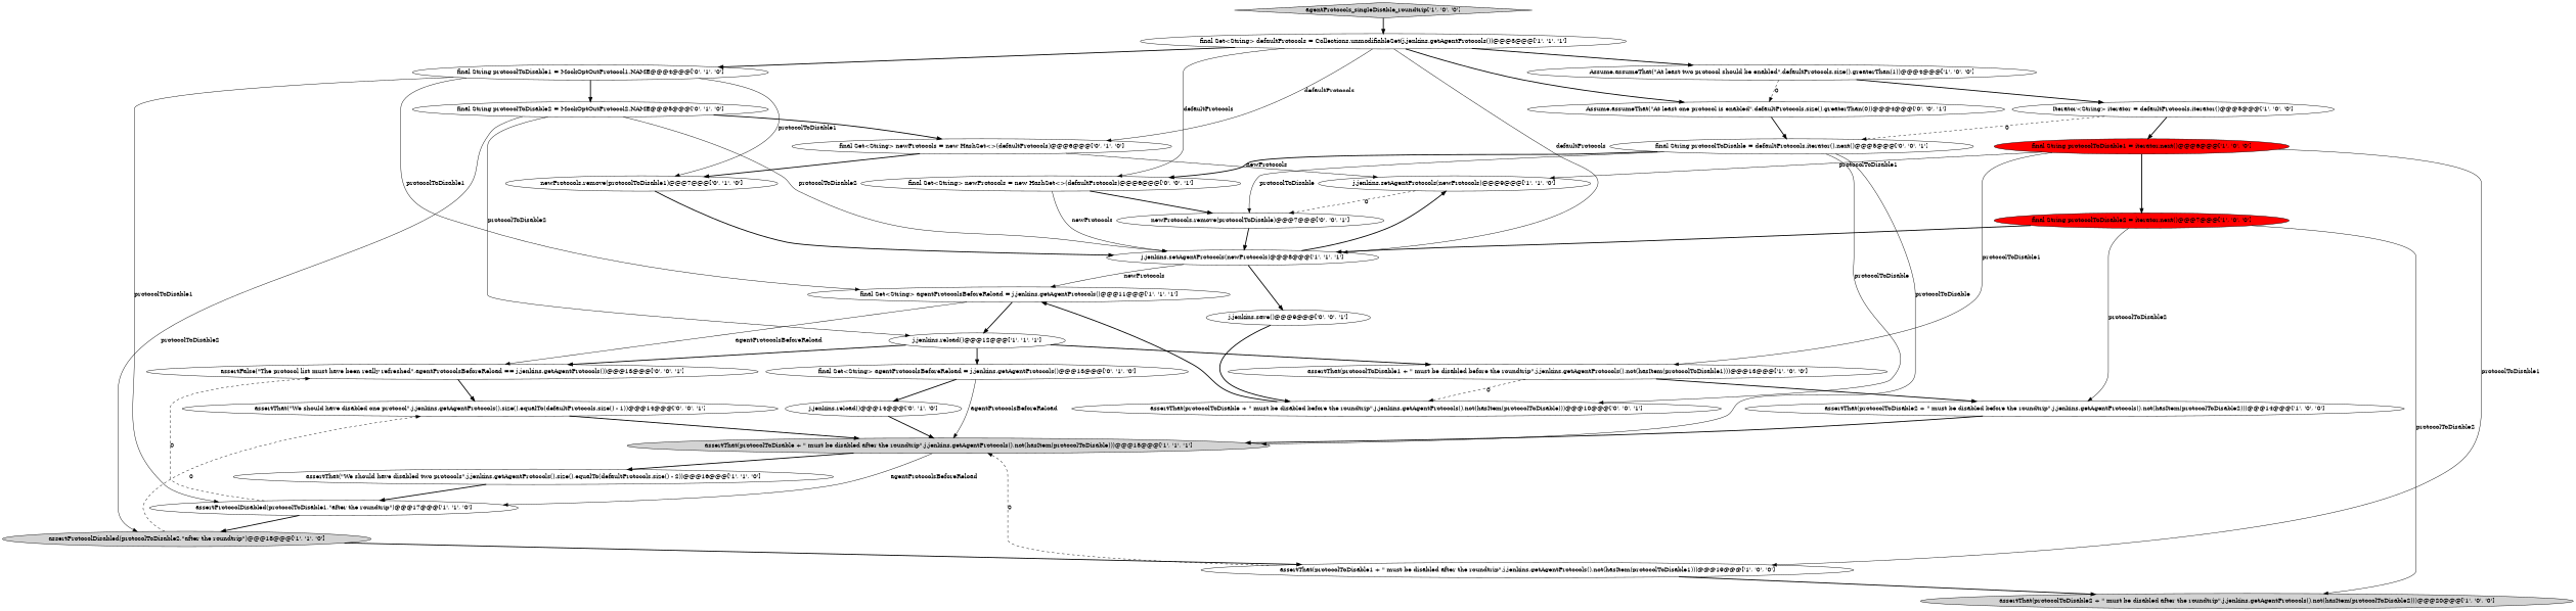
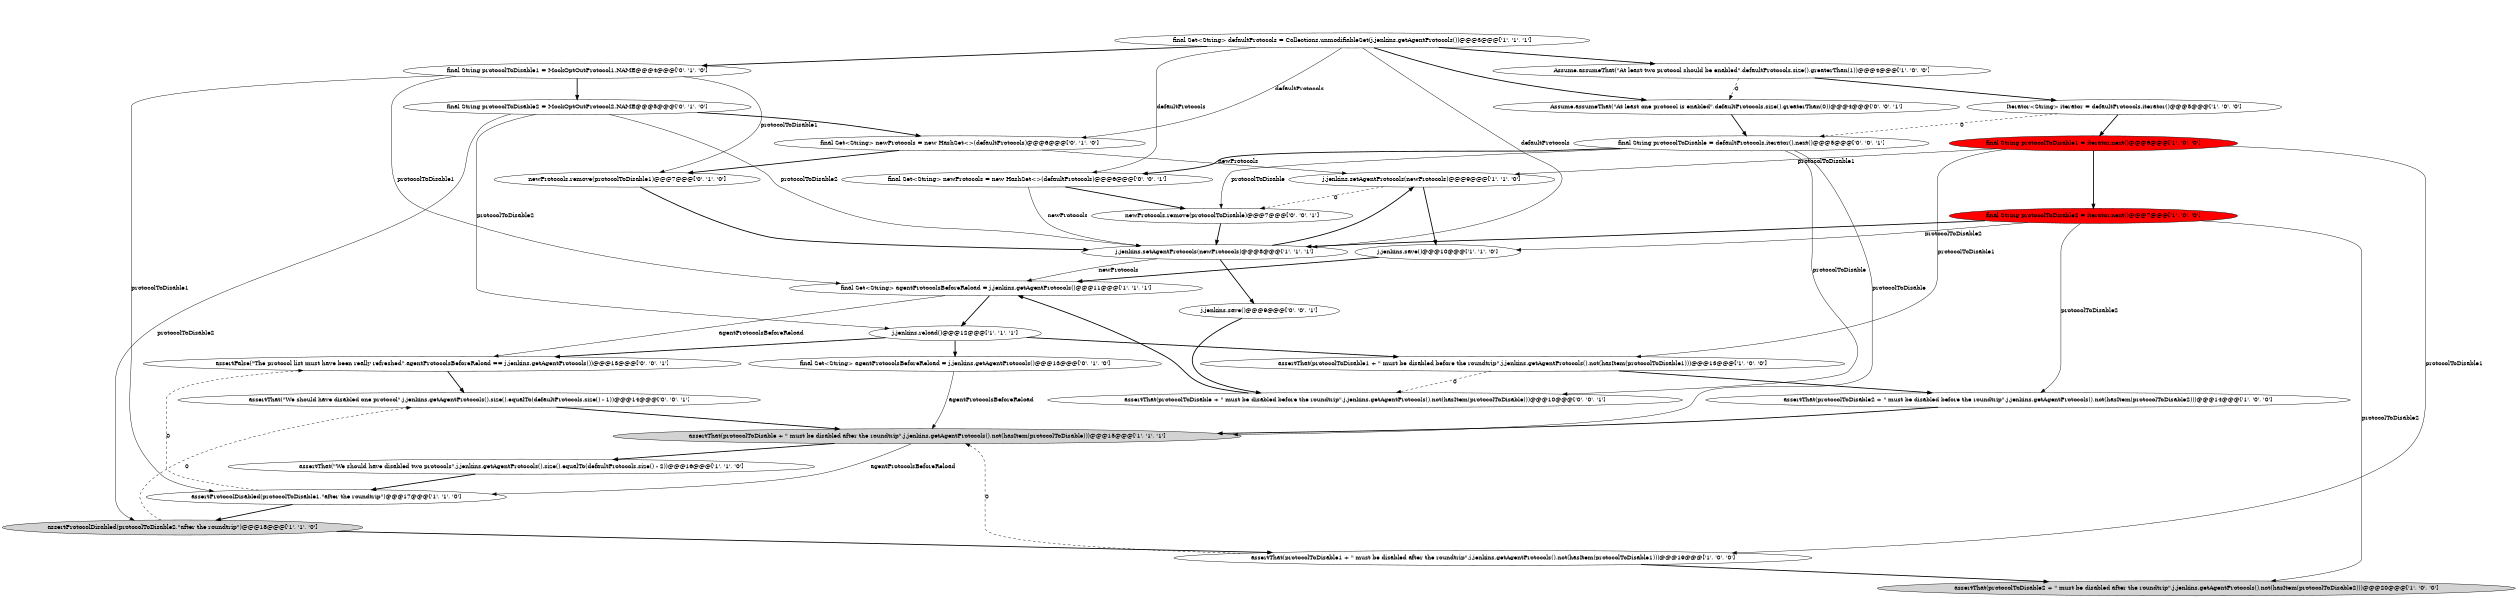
  digraph {
    node [fillcolor=white shape=ellipse style=filled]
    edge [style=bold]
    n1 [label="final Set<String> newProtocols = new HashSet<>(defaultProtocols)@@@6@@@['0', '1', '0']"]
    n2 [label="j.jenkins.setAgentProtocols(newProtocols)@@@9@@@['1', '1', '0']"]
    n3 [label="newProtocols.remove(protocolToDisable1)@@@7@@@['0', '1', '0']"]
+   n4 [label="j.jenkins.save()@@@10@@@['1', '1', '0']"]
    n5 [label="newProtocols.remove(protocolToDisable)@@@7@@@['0', '0', '1']"]
    n6 [label="j.jenkins.setAgentProtocols(newProtocols)@@@8@@@['1', '1', '1']"]
    n7 [label="final Set<String> agentProtocolsBeforeReload = j.jenkins.getAgentProtocols()@@@11@@@['1', '1', '1']"]
    n8 [label="j.jenkins.reload()@@@12@@@['1', '1', '1']"]
    n9 [label="assertFalse(\"The protocol list must have been really refreshed\",agentProtocolsBeforeReload == j.jenkins.getAgentProtocols())@@@13@@@['0', '0', '1']"]
    n10 [label="final Set<String> agentProtocolsBeforeReload = j.jenkins.getAgentProtocols()@@@13@@@['0', '1', '0']"]
    n11 [label="assertThat(protocolToDisable1 + \" must be disabled before the roundtrip\",j.jenkins.getAgentProtocols(),not(hasItem(protocolToDisable1)))@@@13@@@['1', '0', '0']"]
    n12 [label="assertThat(\"We should have disabled one protocol\",j.jenkins.getAgentProtocols().size(),equalTo(defaultProtocols.size() - 1))@@@14@@@['0', '0', '1']"]
    n13 [fillcolor=lightgray label="assertThat(protocolToDisable + \" must be disabled after the roundtrip\",j.jenkins.getAgentProtocols(),not(hasItem(protocolToDisable)))@@@15@@@['1', '1', '1']"]
-   n14 [label="j.jenkins.reload()@@@14@@@['0', '1', '0']"]
    n15 [label="assertThat(protocolToDisable2 + \" must be disabled before the roundtrip\",j.jenkins.getAgentProtocols(),not(hasItem(protocolToDisable2)))@@@14@@@['1', '0', '0']"]
    n16 [label="assertThat(protocolToDisable + \" must be disabled before the roundtrip\",j.jenkins.getAgentProtocols(),not(hasItem(protocolToDisable)))@@@10@@@['0', '0', '1']"]
    n17 [label="final Set<String> defaultProtocols = Collections.unmodifiableSet(j.jenkins.getAgentProtocols())@@@3@@@['1', '1', '1']"]
    n18 [label="final Set<String> newProtocols = new HashSet<>(defaultProtocols)@@@6@@@['0', '0', '1']"]
    n19 [label="Assume.assumeThat(\"At least one protocol is enabled\",defaultProtocols.size(),greaterThan(0))@@@4@@@['0', '0', '1']"]
    n20 [label="final String protocolToDisable1 = MockOptOutProtocol1.NAME@@@4@@@['0', '1', '0']"]
    n21 [label="Assume.assumeThat(\"At least two protocol should be enabled\",defaultProtocols.size(),greaterThan(1))@@@4@@@['1', '0', '0']"]
    n22 [fillcolor=red label="final String protocolToDisable2 = iterator.next()@@@7@@@['1', '0', '0']"]
    n23 [fillcolor=lightgray label="assertThat(protocolToDisable2 + \" must be disabled after the roundtrip\",j.jenkins.getAgentProtocols(),not(hasItem(protocolToDisable2)))@@@20@@@['1', '0', '0']"]
    n24 [label="j.jenkins.save()@@@9@@@['0', '0', '1']"]
    n25 [label="assertThat(\"We should have disabled two protocols\",j.jenkins.getAgentProtocols().size(),equalTo(defaultProtocols.size() - 2))@@@16@@@['1', '1', '0']"]
    n26 [label="assertProtocolDisabled(protocolToDisable1,\"after the roundtrip\")@@@17@@@['1', '1', '0']"]
    n27 [fillcolor=lightgray label="assertProtocolDisabled(protocolToDisable2,\"after the roundtrip\")@@@18@@@['1', '1', '0']"]
    n28 [label="final String protocolToDisable2 = MockOptOutProtocol2.NAME@@@5@@@['0', '1', '0']"]
    n29 [label="assertThat(protocolToDisable1 + \" must be disabled after the roundtrip\",j.jenkins.getAgentProtocols(),not(hasItem(protocolToDisable1)))@@@19@@@['1', '0', '0']"]
    n30 [label="final String protocolToDisable = defaultProtocols.iterator().next()@@@5@@@['0', '0', '1']"]
-   n31 [fillcolor=lightgray label="agentProtocols_singleDisable_roundtrip['1', '0', '0']" shape=diamond]
    n32 [fillcolor=red label="final String protocolToDisable1 = iterator.next()@@@6@@@['1', '0', '0']"]
    n33 [label="Iterator<String> iterator = defaultProtocols.iterator()@@@5@@@['1', '0', '0']"]
    n1 -> n2 [label=newProtocols style=solid]
    n1 -> n3
+   n2 -> n4
    n2 -> n5 [label=0 style=dashed]
    n3 -> n6
+   n4 -> n7
    n5 -> n6
    n6 -> n2
    n6 -> n7 [label=newProtocols style=solid]
    n6 -> n24
    n7 -> n8
    n7 -> n9 [label=agentProtocolsBeforeReload style=solid]
    n8 -> n9
    n8 -> n10
    n8 -> n11
    n9 -> n12
    n10 -> n13 [label=agentProtocolsBeforeReload style=solid]
-   n10 -> n14
    n11 -> n15
    n11 -> n16 [label=0 style=dashed]
    n12 -> n13
    n13 -> n25
    n13 -> n26 [label=agentProtocolsBeforeReload style=solid]
-   n14 -> n13
    n15 -> n13
    n16 -> n7
    n17 -> n1 [label=defaultProtocols style=solid]
    n17 -> n6 [label=defaultProtocols style=solid]
    n17 -> n18 [label=defaultProtocols style=solid]
    n17 -> n19
    n17 -> n20
    n17 -> n21
    n18 -> n5
    n18 -> n6 [label=newProtocols style=solid]
    n19 -> n30
    n20 -> n3 [label=protocolToDisable1 style=solid]
    n20 -> n7 [label=protocolToDisable1 style=solid]
    n20 -> n26 [label=protocolToDisable1 style=solid]
    n20 -> n28
    n21 -> n19 [label=0 style=dashed]
    n21 -> n33
+   n22 -> n4 [label=protocolToDisable2 style=solid]
    n22 -> n6
    n22 -> n15 [label=protocolToDisable2 style=solid]
    n22 -> n23 [label=protocolToDisable2 style=solid]
    n24 -> n16
    n25 -> n26
    n26 -> n9 [label=0 style=dashed]
    n26 -> n27
    n27 -> n12 [label=0 style=dashed]
    n27 -> n29
    n28 -> n1
    n28 -> n6 [label=protocolToDisable2 style=solid]
    n28 -> n8 [label=protocolToDisable2 style=solid]
    n28 -> n27 [label=protocolToDisable2 style=solid]
    n29 -> n13 [label=0 style=dashed]
    n29 -> n23
    n30 -> n5 [label=protocolToDisable style=solid]
    n30 -> n13 [label=protocolToDisable style=solid]
    n30 -> n16 [label=protocolToDisable style=solid]
    n30 -> n18
-   n31 -> n17
    n32 -> n2 [label=protocolToDisable1 style=solid]
    n32 -> n11 [label=protocolToDisable1 style=solid]
    n32 -> n22
    n32 -> n29 [label=protocolToDisable1 style=solid]
    n33 -> n30 [label=0 style=dashed]
    n33 -> n32
  }
